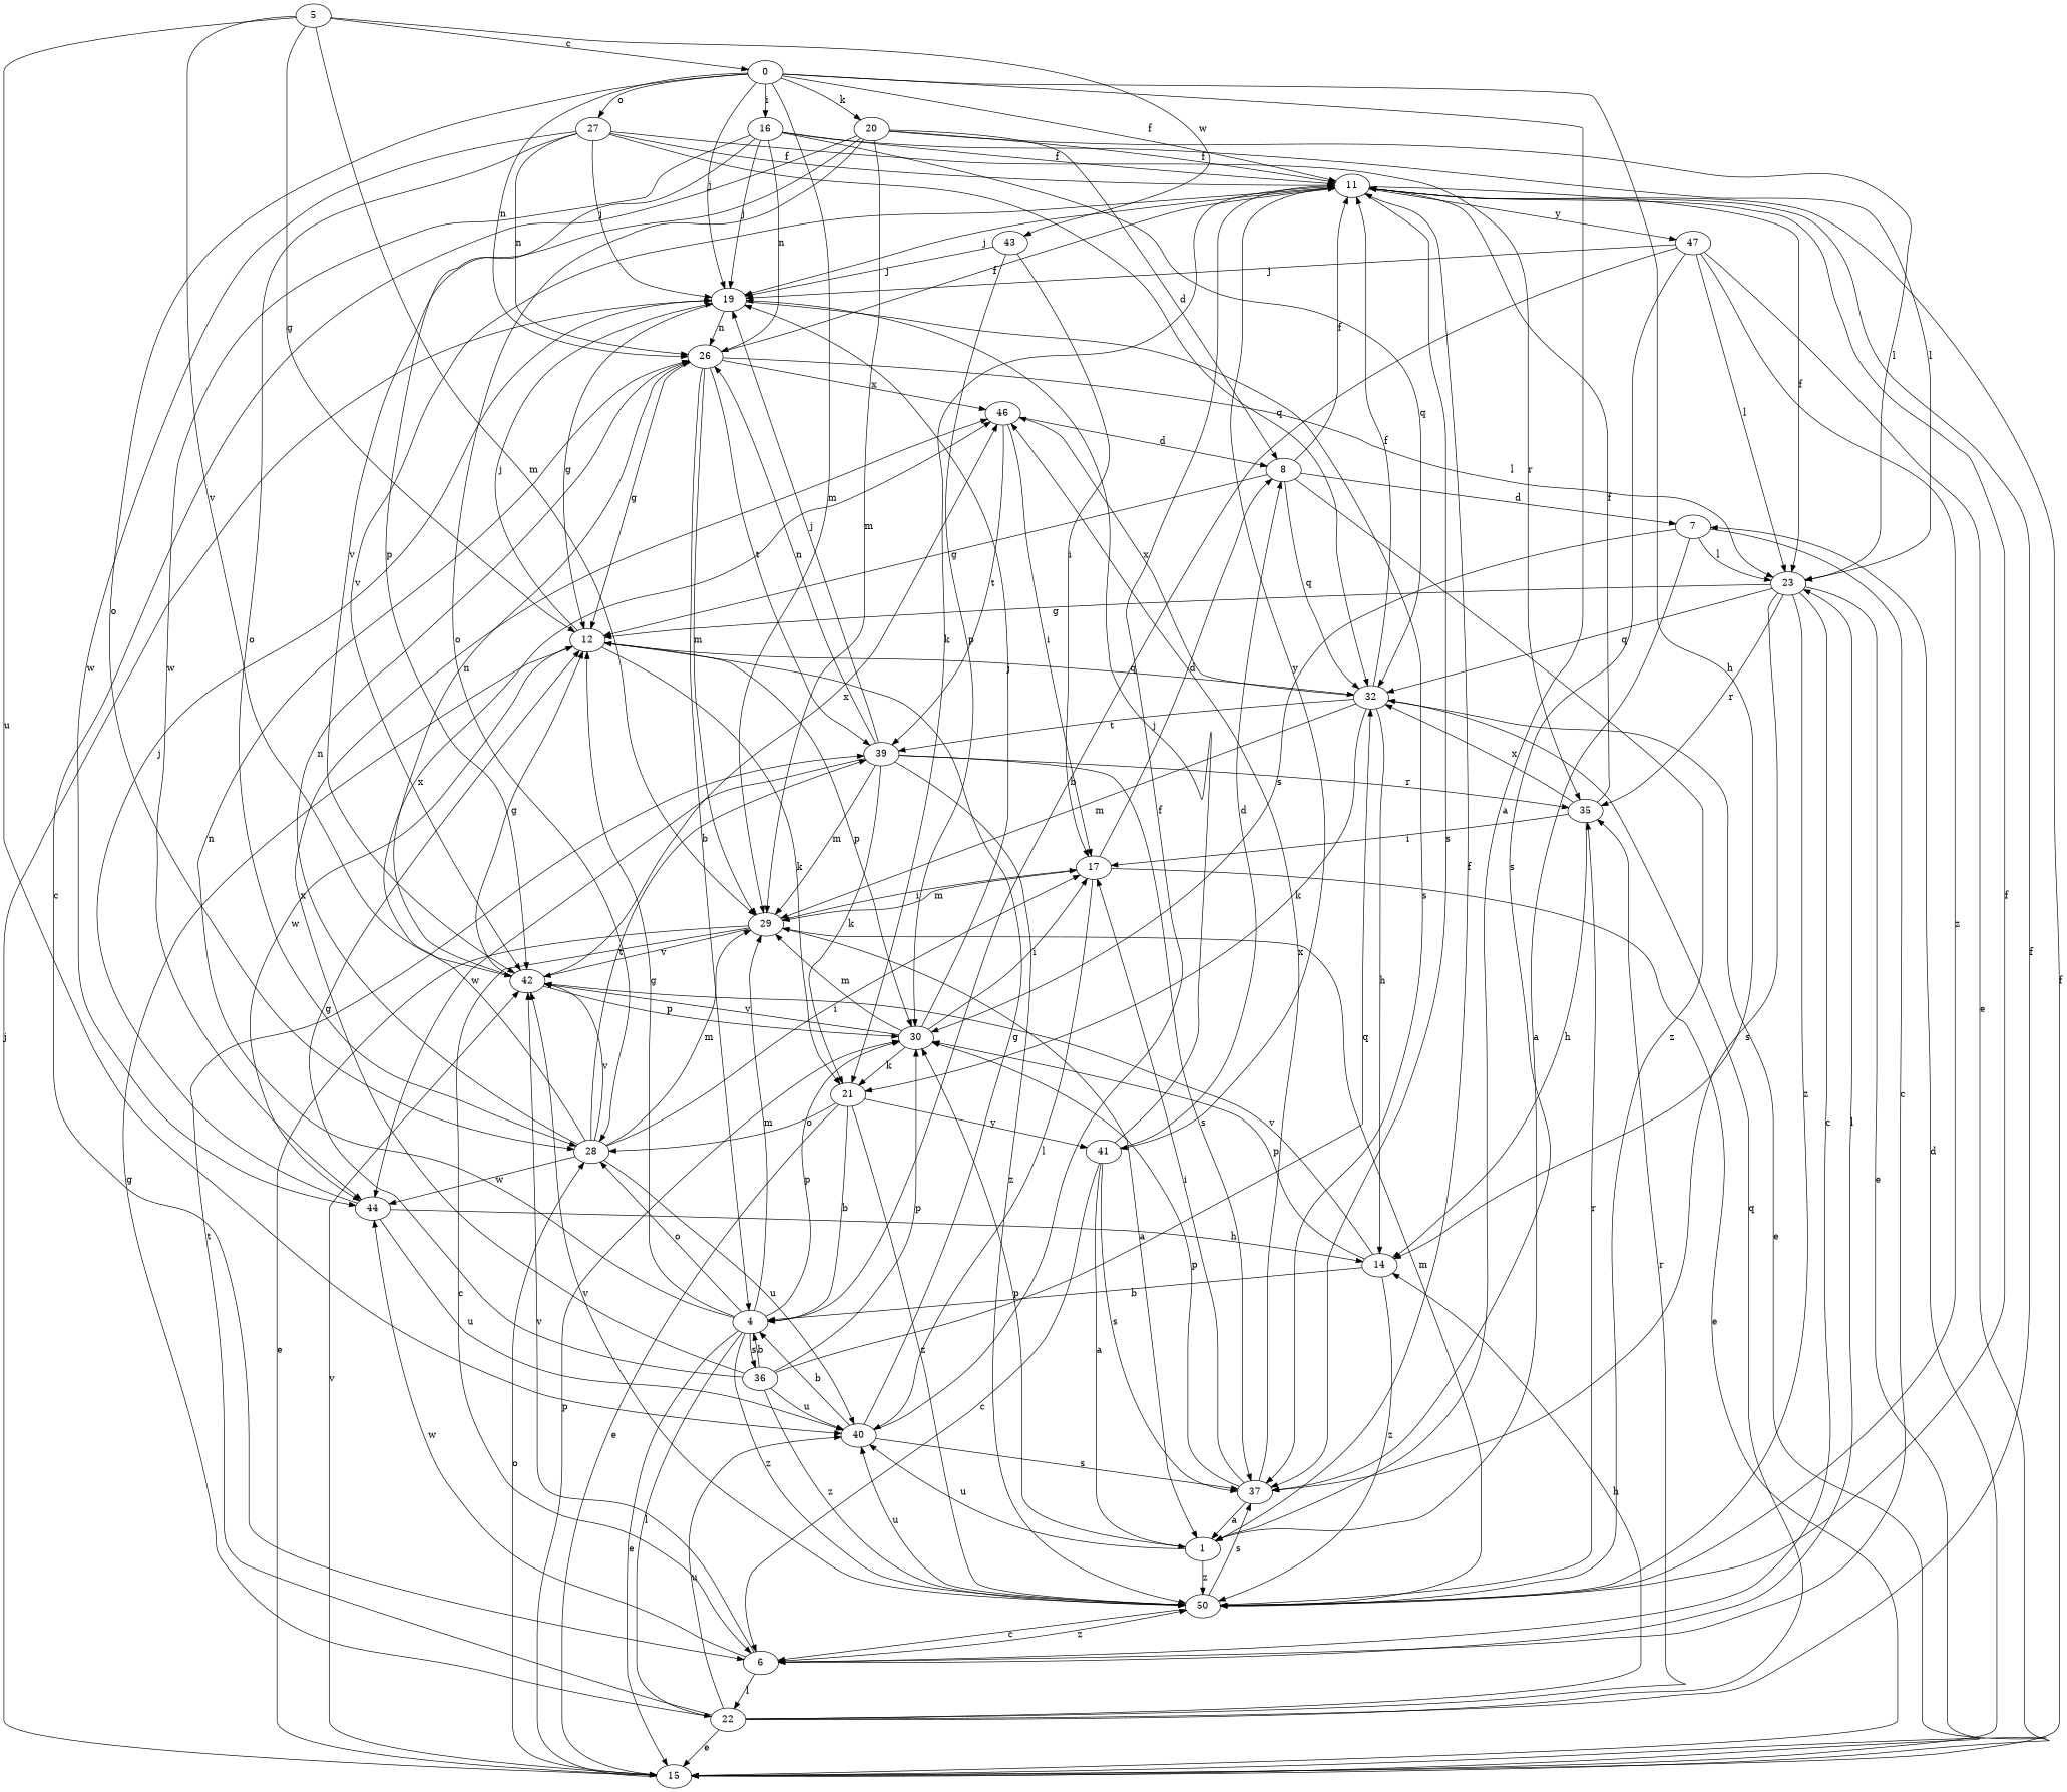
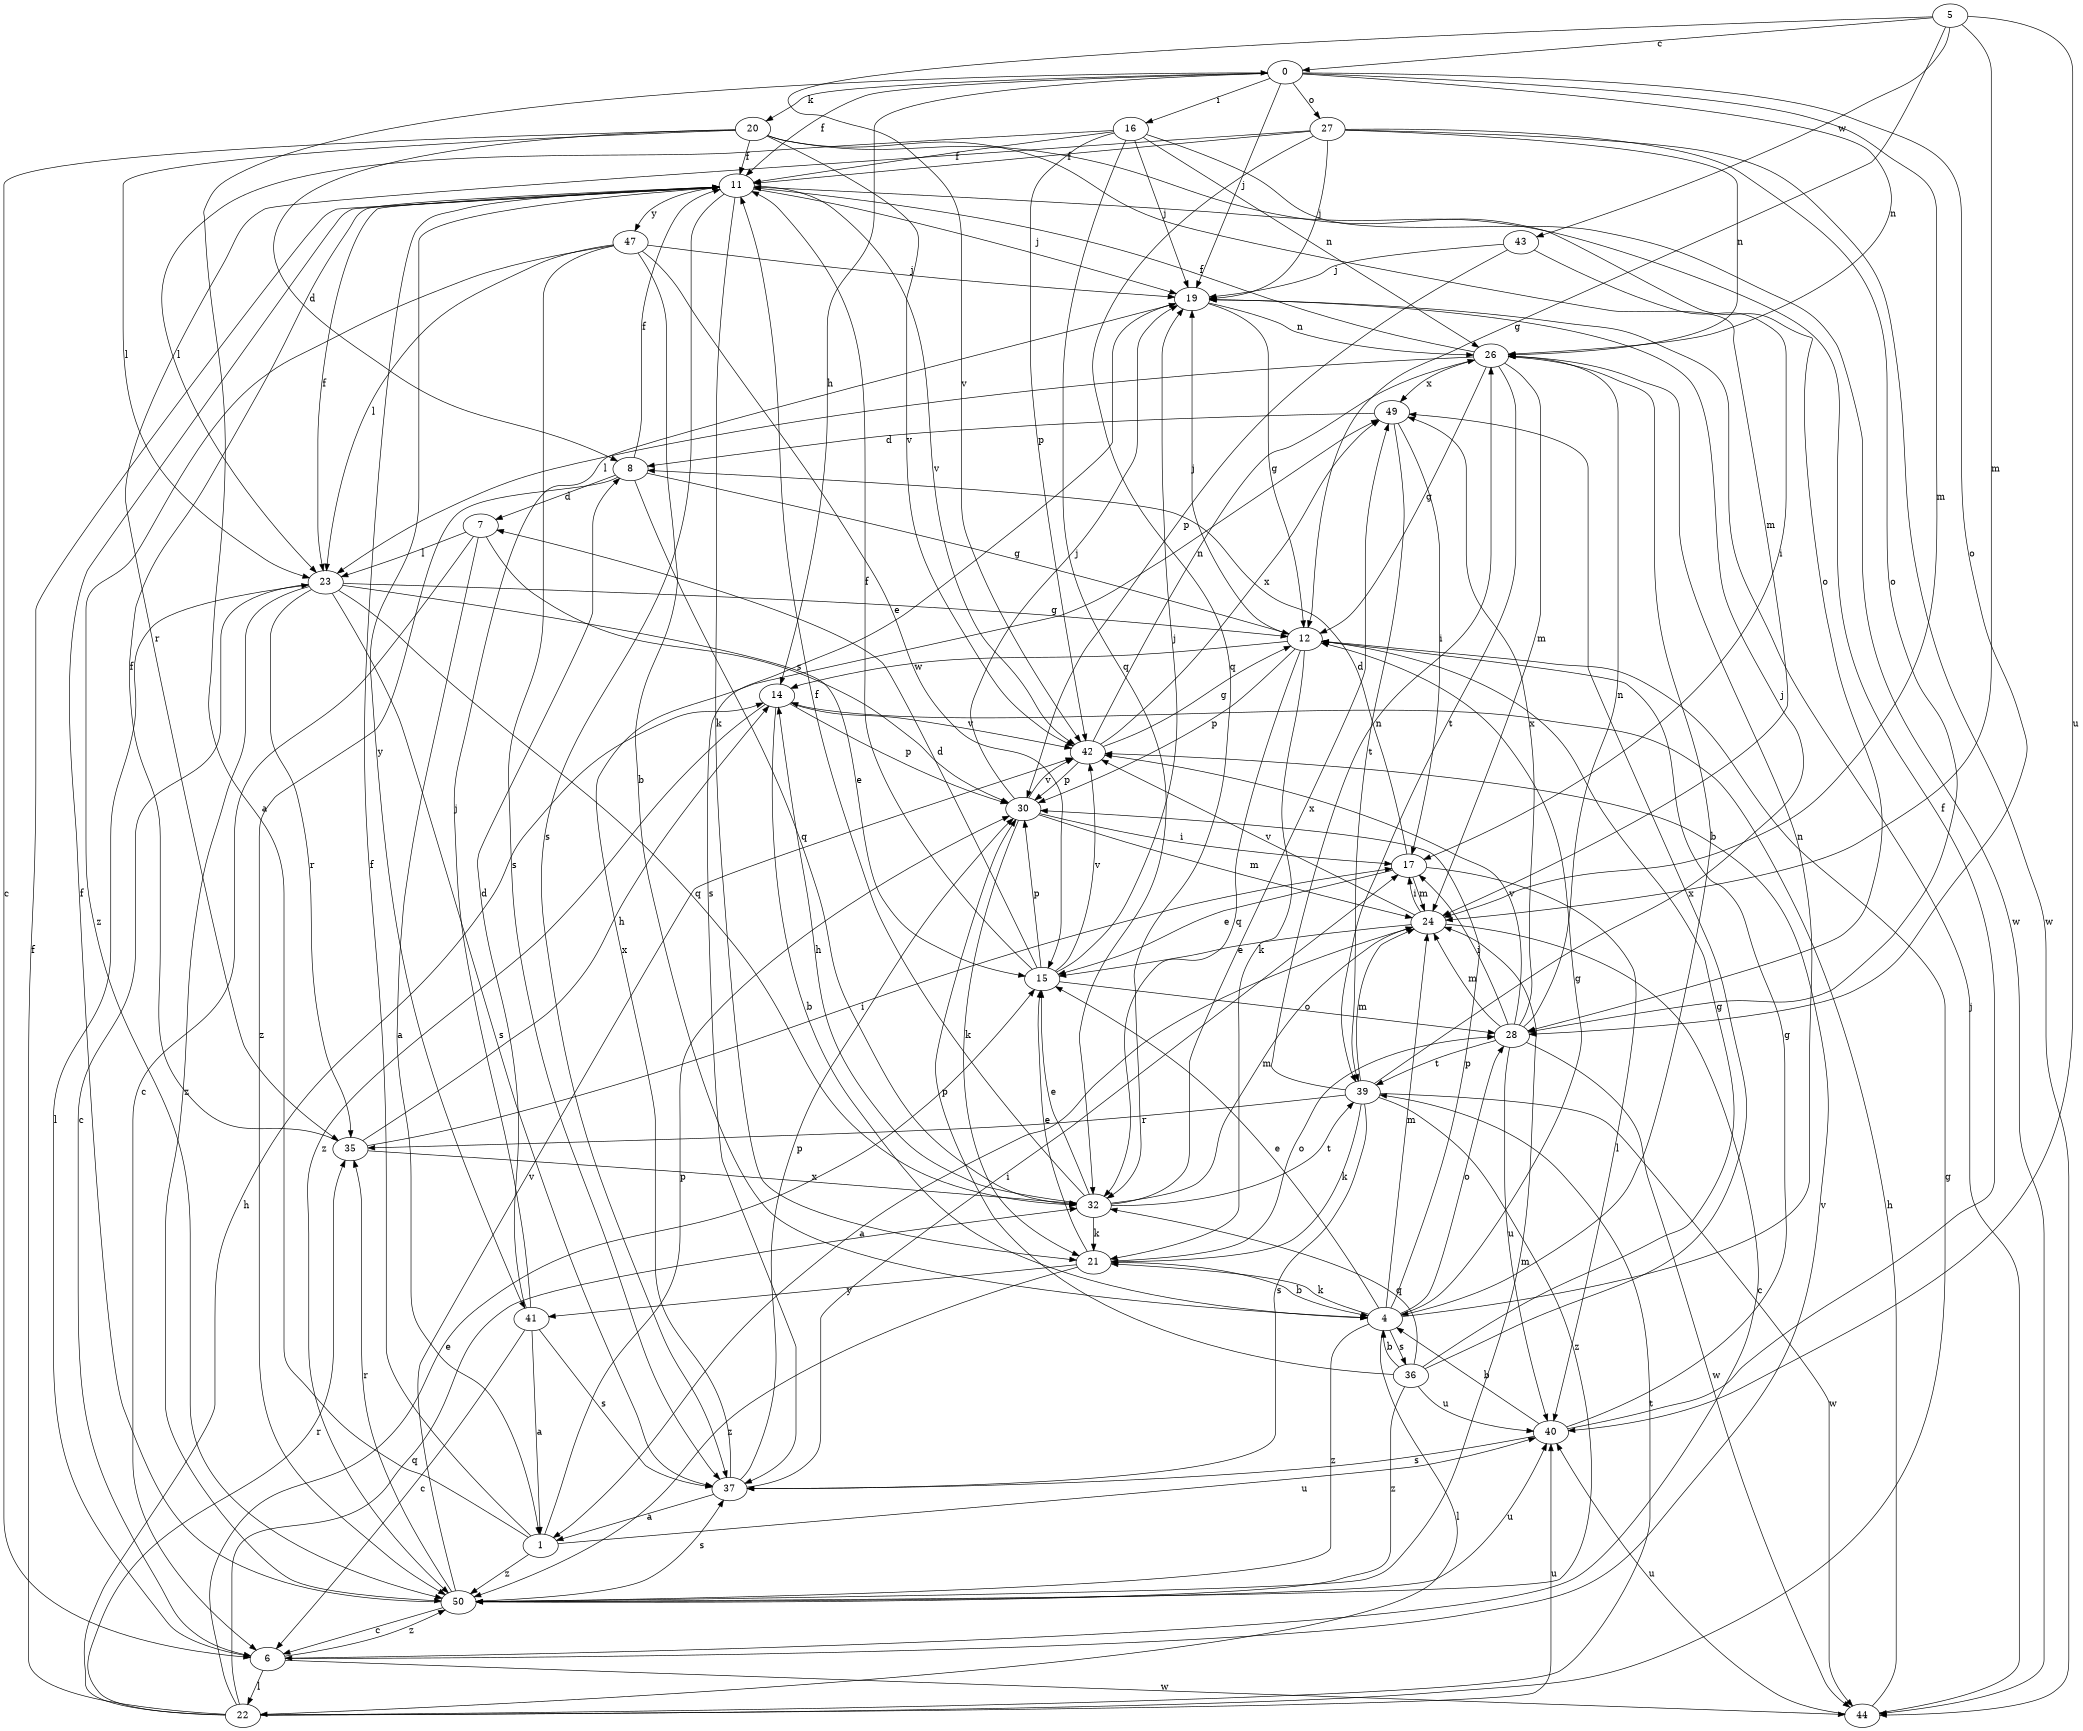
  strict digraph {
    0
    11
    14
    16
    19
    20
-   24 [label=29]
+   24
    26
    27
    28
    5
    40
    12
    42
    43
    21
    23
    37
    47
    n20 [label=41]
    30
    50
    4
    44
    32
    6
    8
    1
    n29 [label=15]
    17
    39
-   46
+   46 [label=49]
    35
    22
    36
    7
    0 -> 11 [label=f]
    0 -> 14 [label=h]
    0 -> 16 [label=i]
    0 -> 19 [label=j]
    0 -> 20 [label=k]
    0 -> 24 [label=m]
    0 -> 26 [label=n]
    0 -> 27 [label=o]
    0 -> 28 [label=o]
    11 -> 19 [label=j]
    11 -> 42 [label=v]
    11 -> 21 [label=k]
    11 -> 23 [label=f]
    11 -> 37 [label=s]
    11 -> 47 [label=y]
    11 -> n20 [label=y]
    14 -> 42 [label=v]
    14 -> 30 [label=p]
    14 -> 50 [label=z]
    14 -> 4 [label=b]
    16 -> 11 [label=f]
    16 -> 19 [label=j]
    16 -> 26 [label=n]
    16 -> 42 [label=p]
    16 -> 23 [label=l]
    16 -> 44 [label=w]
    16 -> 32 [label=q]
    19 -> 26 [label=n]
    19 -> 12 [label=g]
    19 -> 37 [label=s]
    20 -> 11 [label=f]
    20 -> 24 [label=m]
    20 -> 28 [label=o]
    20 -> 42 [label=v]
    20 -> 23 [label=l]
    20 -> 6 [label=c]
    20 -> 8 [label=d]
    24 -> 42 [label=v]
    24 -> 6 [label=c]
    24 -> 1 [label=a]
    24 -> n29 [label=e]
    24 -> 17 [label=i]
    26 -> 11 [label=f]
    26 -> 24 [label=m]
    26 -> 12 [label=g]
    26 -> 23 [label=l]
    26 -> 4 [label=b]
    26 -> 39 [label=t]
    26 -> 46 [label=x]
    27 -> 11 [label=f]
    27 -> 19 [label=j]
    27 -> 26 [label=n]
    27 -> 28 [label=o]
    27 -> 44 [label=w]
    27 -> 32 [label=q]
    27 -> 35 [label=r]
    28 -> 24 [label=m]
    28 -> 26 [label=n]
    28 -> 40 [label=u]
    28 -> 42 [label=v]
    28 -> 44 [label=w]
    28 -> 17 [label=i]
    28 -> 39 [label=t]
    28 -> 46 [label=x]
    5 -> 0 [label=c]
    5 -> 24 [label=m]
    5 -> 40 [label=u]
    5 -> 12 [label=g]
    5 -> 42 [label=v]
    5 -> 43 [label=w]
    40 -> 11 [label=f]
    40 -> 12 [label=g]
    40 -> 37 [label=s]
    40 -> 4 [label=b]
    12 -> 19 [label=j]
    12 -> 21 [label=k]
    12 -> 30 [label=p]
-   12 -> 44 [label=w]
+   12 -> 14 [label=w]
    12 -> 32 [label=q]
    42 -> 26 [label=n]
    42 -> 12 [label=g]
    42 -> 30 [label=p]
    42 -> 46 [label=x]
    43 -> 19 [label=j]
    43 -> 30 [label=p]
    43 -> 17 [label=i]
    21 -> 28 [label=o]
    21 -> n20 [label=y]
    21 -> 50 [label=z]
    21 -> 4 [label=b]
    21 -> n29 [label=e]
    23 -> 12 [label=g]
    23 -> 37 [label=s]
    23 -> 50 [label=z]
    23 -> 32 [label=q]
    23 -> 6 [label=c]
    23 -> n29 [label=e]
    23 -> 35 [label=r]
    37 -> 30 [label=p]
    37 -> 1 [label=a]
    37 -> 17 [label=i]
    37 -> 46 [label=x]
    47 -> 19 [label=j]
    47 -> 23 [label=l]
    47 -> 37 [label=s]
    47 -> 50 [label=z]
    47 -> 4 [label=b]
    47 -> n29 [label=e]
    n20 -> 19 [label=j]
    n20 -> 37 [label=s]
    n20 -> 6 [label=c]
    n20 -> 8 [label=d]
    n20 -> 1 [label=a]
    30 -> 19 [label=j]
    30 -> 24 [label=m]
    30 -> 42 [label=v]
    30 -> 21 [label=k]
    30 -> 17 [label=i]
    50 -> 11 [label=f]
    50 -> 24 [label=m]
    50 -> 40 [label=u]
    50 -> 42 [label=v]
    50 -> 37 [label=s]
    50 -> 6 [label=c]
    50 -> 35 [label=r]
    4 -> 24 [label=m]
    4 -> 26 [label=n]
    4 -> 28 [label=o]
    4 -> 12 [label=g]
+   4 -> 21 [label=k]
    4 -> 30 [label=p]
    4 -> 50 [label=z]
    4 -> n29 [label=e]
    4 -> 22 [label=l]
    4 -> 36 [label=s]
    44 -> 14 [label=h]
    44 -> 19 [label=j]
    44 -> 40 [label=u]
    32 -> 11 [label=f]
    32 -> 14 [label=h]
    32 -> 24 [label=m]
    32 -> 21 [label=k]
    32 -> n29 [label=e]
    32 -> 39 [label=t]
    32 -> 46 [label=x]
    6 -> 42 [label=v]
    6 -> 23 [label=l]
    6 -> 50 [label=z]
    6 -> 44 [label=w]
    6 -> 22 [label=l]
    8 -> 11 [label=f]
    8 -> 12 [label=g]
    8 -> 50 [label=z]
    8 -> 32 [label=q]
    8 -> 7 [label=d]
-   0 -> 1 [label=a]
+   1 -> 0 [label=a]
    1 -> 11 [label=f]
    1 -> 40 [label=u]
    1 -> 30 [label=p]
    1 -> 50 [label=z]
    n29 -> 11 [label=f]
    n29 -> 19 [label=j]
    n29 -> 28 [label=o]
    n29 -> 42 [label=v]
    n29 -> 30 [label=p]
    n29 -> 7 [label=d]
    17 -> 24 [label=m]
    17 -> 40 [label=l]
    17 -> 8 [label=d]
    17 -> n29 [label=e]
    39 -> 19 [label=j]
    39 -> 24 [label=m]
    39 -> 26 [label=n]
    39 -> 21 [label=k]
    39 -> 37 [label=s]
    39 -> 50 [label=z]
    39 -> 44 [label=w]
    39 -> 35 [label=r]
    46 -> 8 [label=d]
    46 -> 17 [label=i]
    46 -> 39 [label=t]
    35 -> 11 [label=f]
    35 -> 14 [label=h]
    35 -> 32 [label=x]
    35 -> 17 [label=i]
    22 -> 11 [label=f]
    22 -> 14 [label=h]
    22 -> 40 [label=u]
    22 -> 12 [label=g]
    22 -> 32 [label=q]
    22 -> n29 [label=e]
    22 -> 39 [label=t]
    22 -> 35 [label=r]
    36 -> 40 [label=u]
    36 -> 12 [label=g]
    36 -> 30 [label=p]
    36 -> 50 [label=z]
    36 -> 4 [label=b]
    36 -> 32 [label=q]
    36 -> 46 [label=x]
    7 -> 23 [label=l]
    7 -> 30 [label=s]
    7 -> 6 [label=c]
    7 -> 1 [label=a]
  }
